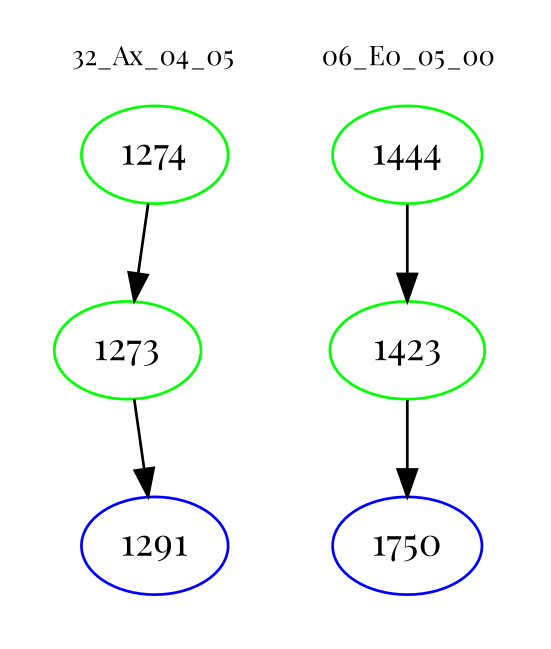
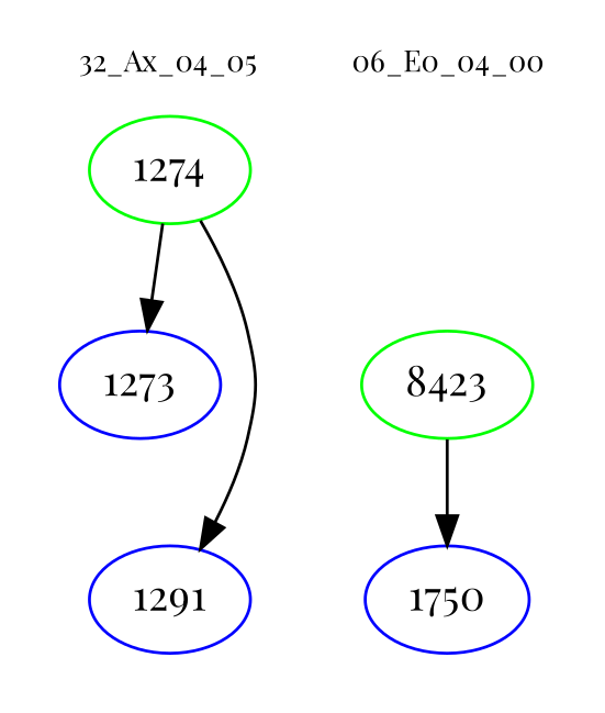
  digraph {
    fontname="Playfair Display"
    node [color=green fontname="Playfair Display"]
    edge [color=black fontname="Playfair Display"]
    n1 [label=1274]
-   n2 [label=1273]
+   n2 [color=blue label=1273]
    n3 [color=blue label=1291]
-   n4 [label=1444]
-   n5 [label=1423]
+   n5 [label=8423]
    n6 [color=blue label=1750]
    subgraph cluster_1 {
      color=white
      fontsize=10
      label="32_Ax_04_05"
      n1
      n2
      n3
    }
    subgraph cluster_2 {
      color=white
      fontsize=10
-     label="06_E0_05_00"
-     n4
+     label="06_E0_04_00"
      n5
      n6
    }
    n1 -> n2
-   n2 -> n3
-   n4 -> n5
+   n1 -> n3
    n5 -> n6
  }
